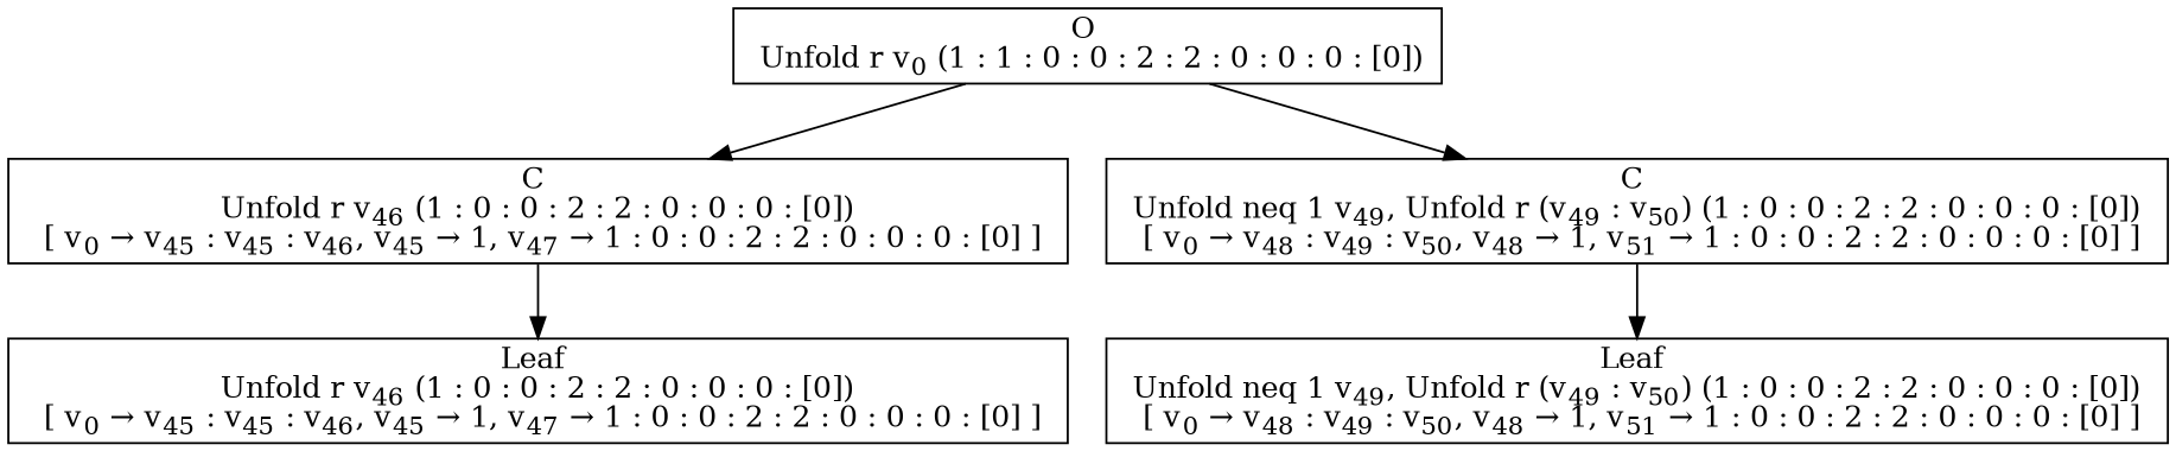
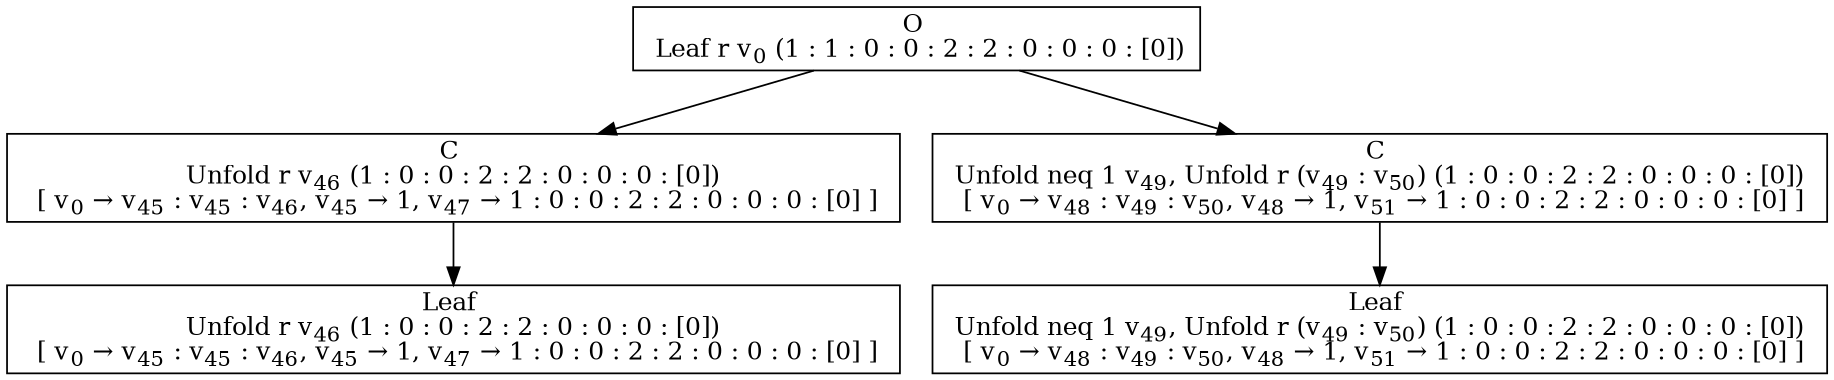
  digraph {
    rankdir=TB
    node [fillcolor=white shape=box style=filled]
-   n1 [label=<O <BR/> Unfold r v<SUB>0</SUB> (1 : 1 : 0 : 0 : 2 : 2 : 0 : 0 : 0 : [0])>]
+   n1 [label=<O <BR/> Leaf r v<SUB>0</SUB> (1 : 1 : 0 : 0 : 2 : 2 : 0 : 0 : 0 : [0])>]
    n2 [label=<C <BR/> Unfold r v<SUB>46</SUB> (1 : 0 : 0 : 2 : 2 : 0 : 0 : 0 : [0]) <BR/>  [ v<SUB>0</SUB> &rarr; v<SUB>45</SUB> : v<SUB>45</SUB> : v<SUB>46</SUB>, v<SUB>45</SUB> &rarr; 1, v<SUB>47</SUB> &rarr; 1 : 0 : 0 : 2 : 2 : 0 : 0 : 0 : [0] ] >]
    n3 [label=<C <BR/> Unfold neq 1 v<SUB>49</SUB>, Unfold r (v<SUB>49</SUB> : v<SUB>50</SUB>) (1 : 0 : 0 : 2 : 2 : 0 : 0 : 0 : [0]) <BR/>  [ v<SUB>0</SUB> &rarr; v<SUB>48</SUB> : v<SUB>49</SUB> : v<SUB>50</SUB>, v<SUB>48</SUB> &rarr; 1, v<SUB>51</SUB> &rarr; 1 : 0 : 0 : 2 : 2 : 0 : 0 : 0 : [0] ] >]
    n4 [label=<Leaf <BR/> Unfold r v<SUB>46</SUB> (1 : 0 : 0 : 2 : 2 : 0 : 0 : 0 : [0]) <BR/>  [ v<SUB>0</SUB> &rarr; v<SUB>45</SUB> : v<SUB>45</SUB> : v<SUB>46</SUB>, v<SUB>45</SUB> &rarr; 1, v<SUB>47</SUB> &rarr; 1 : 0 : 0 : 2 : 2 : 0 : 0 : 0 : [0] ] >]
    n5 [label=<Leaf <BR/> Unfold neq 1 v<SUB>49</SUB>, Unfold r (v<SUB>49</SUB> : v<SUB>50</SUB>) (1 : 0 : 0 : 2 : 2 : 0 : 0 : 0 : [0]) <BR/>  [ v<SUB>0</SUB> &rarr; v<SUB>48</SUB> : v<SUB>49</SUB> : v<SUB>50</SUB>, v<SUB>48</SUB> &rarr; 1, v<SUB>51</SUB> &rarr; 1 : 0 : 0 : 2 : 2 : 0 : 0 : 0 : [0] ] >]
    n1 -> n2
    n1 -> n3
    n2 -> n4
    n3 -> n5
  }
